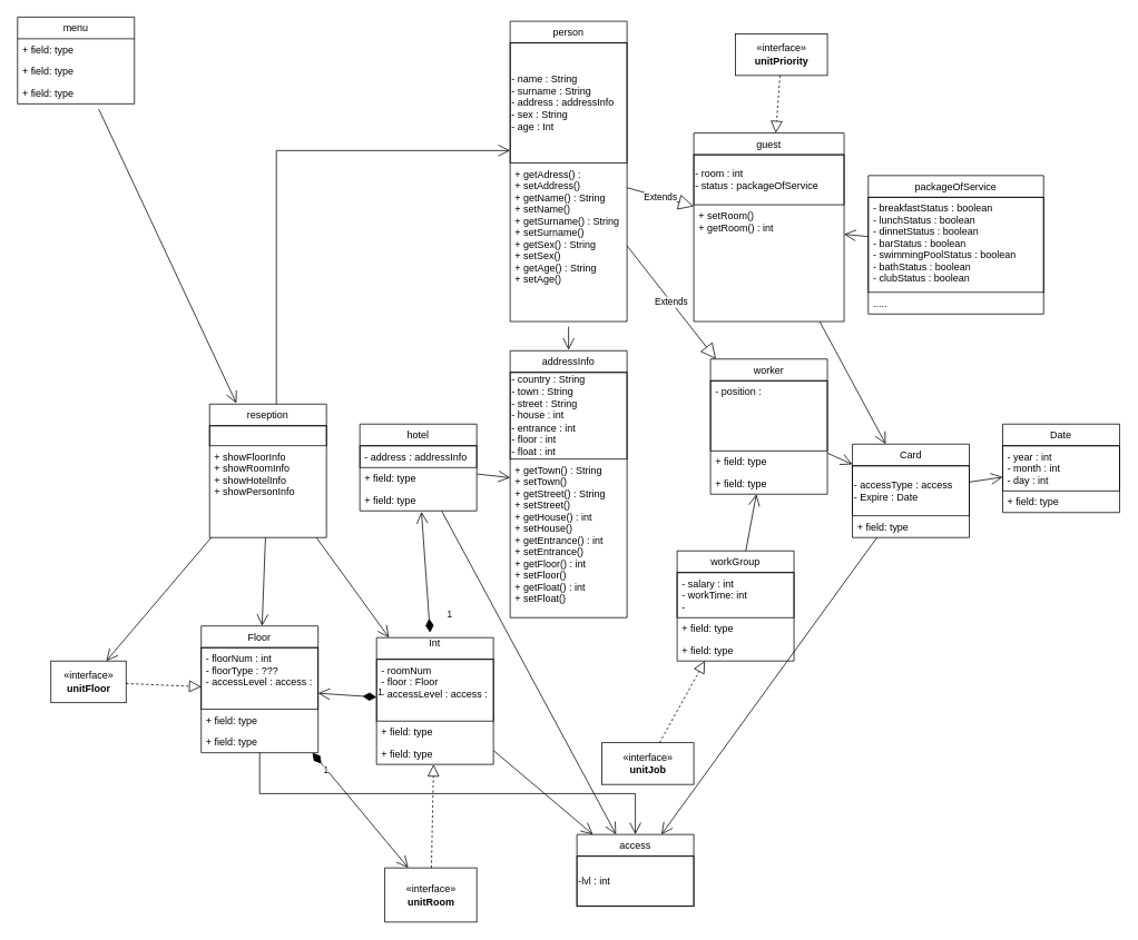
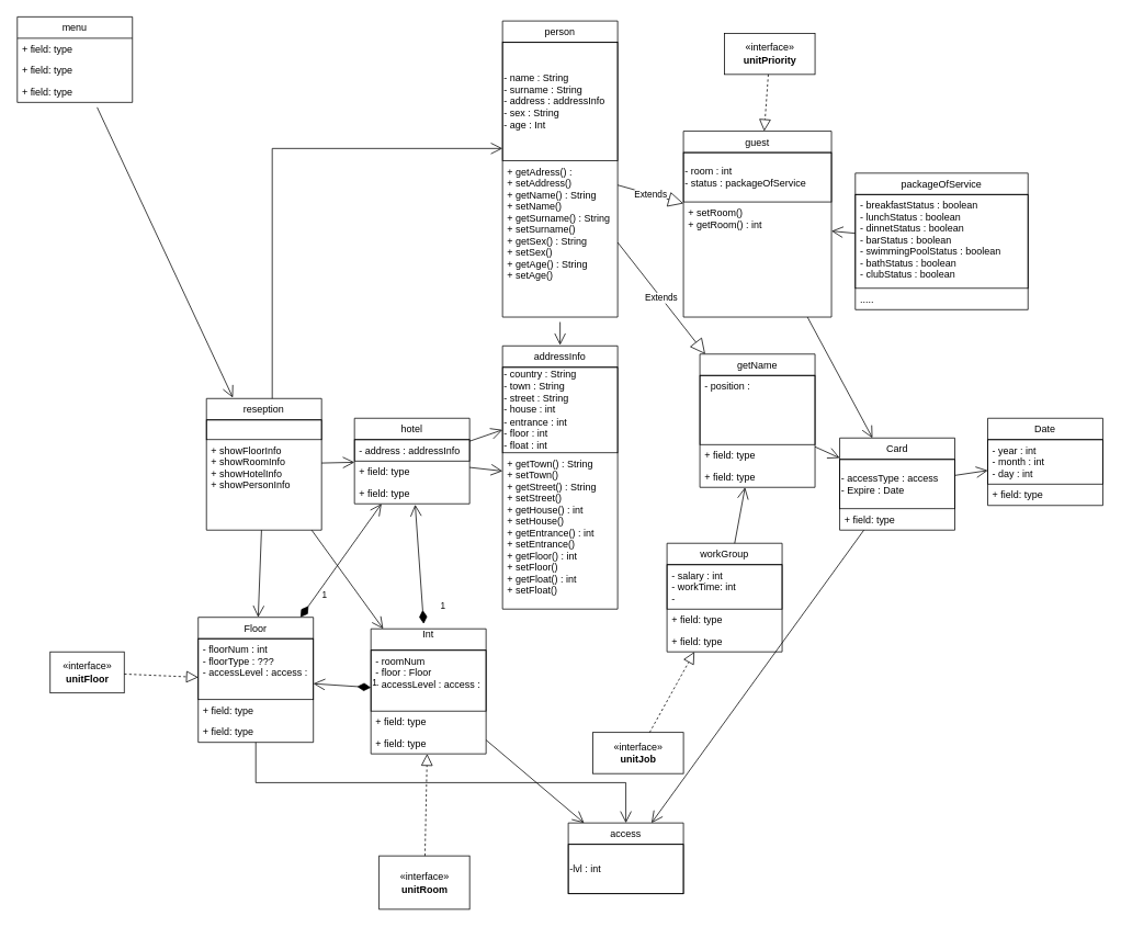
  <mxCell id="0" />
  <mxCell id="1" parent="0" />
  <mxCell id="2" value="Int&#10;" style="swimlane;fontStyle=0;childLayout=stackLayout;horizontal=1;startSize=26;fillColor=none;horizontalStack=0;resizeParent=1;resizeParentMax=0;resizeLast=0;collapsible=1;marginBottom=0;" parent="1" vertex="1"><mxGeometry x="450" y="764" width="140" height="152" as="geometry" /></mxCell>
  <mxCell id="3" value="- roomNum&#10;- floor : Floor&#10;- accessLevel : access :" style="text;strokeColor=default;fillColor=none;align=left;verticalAlign=top;spacingLeft=4;spacingRight=4;overflow=hidden;rotatable=0;points=[[0,0.5],[1,0.5]];portConstraint=eastwest;" parent="2" vertex="1"><mxGeometry y="26" width="140" height="74" as="geometry" /></mxCell>
  <mxCell id="4" value="+ field: type" style="text;strokeColor=none;fillColor=none;align=left;verticalAlign=top;spacingLeft=4;spacingRight=4;overflow=hidden;rotatable=0;points=[[0,0.5],[1,0.5]];portConstraint=eastwest;" parent="2" vertex="1"><mxGeometry y="100" width="140" height="26" as="geometry" /></mxCell>
  <mxCell id="5" value="+ field: type" style="text;strokeColor=none;fillColor=none;align=left;verticalAlign=top;spacingLeft=4;spacingRight=4;overflow=hidden;rotatable=0;points=[[0,0.5],[1,0.5]];portConstraint=eastwest;" parent="2" vertex="1"><mxGeometry y="126" width="140" height="26" as="geometry" /></mxCell>
  <mxCell id="6" value="Card" style="swimlane;fontStyle=0;childLayout=stackLayout;horizontal=1;startSize=26;fillColor=none;horizontalStack=0;resizeParent=1;resizeParentMax=0;resizeLast=0;collapsible=1;marginBottom=0;" parent="1" vertex="1"><mxGeometry x="1020" y="532" width="140" height="112" as="geometry" /></mxCell>
  <mxCell id="7" value="- accessType : access&lt;br&gt;- Expire : Date" style="rounded=0;whiteSpace=wrap;html=1;strokeColor=default;fillColor=none;align=left;" parent="6" vertex="1"><mxGeometry y="26" width="140" height="60" as="geometry" /></mxCell>
  <mxCell id="8" value="+ field: type" style="text;strokeColor=none;fillColor=none;align=left;verticalAlign=top;spacingLeft=4;spacingRight=4;overflow=hidden;rotatable=0;points=[[0,0.5],[1,0.5]];portConstraint=eastwest;" parent="6" vertex="1"><mxGeometry y="86" width="140" height="26" as="geometry" /></mxCell>
  <mxCell id="9" value="Floor" style="swimlane;fontStyle=0;childLayout=stackLayout;horizontal=1;startSize=26;fillColor=none;horizontalStack=0;resizeParent=1;resizeParentMax=0;resizeLast=0;collapsible=1;marginBottom=0;" parent="1" vertex="1"><mxGeometry x="240" y="750" width="140" height="152" as="geometry" /></mxCell>
  <mxCell id="10" value="- floorNum : int&#10;- floorType : ???&#10;- accessLevel : access :" style="text;strokeColor=default;fillColor=none;align=left;verticalAlign=top;spacingLeft=4;spacingRight=4;overflow=hidden;rotatable=0;points=[[0,0.5],[1,0.5]];portConstraint=eastwest;" parent="9" vertex="1"><mxGeometry y="26" width="140" height="74" as="geometry" /></mxCell>
  <mxCell id="11" value="+ field: type" style="text;strokeColor=none;fillColor=none;align=left;verticalAlign=top;spacingLeft=4;spacingRight=4;overflow=hidden;rotatable=0;points=[[0,0.5],[1,0.5]];portConstraint=eastwest;" parent="9" vertex="1"><mxGeometry y="100" width="140" height="26" as="geometry" /></mxCell>
  <mxCell id="12" value="+ field: type" style="text;strokeColor=none;fillColor=none;align=left;verticalAlign=top;spacingLeft=4;spacingRight=4;overflow=hidden;rotatable=0;points=[[0,0.5],[1,0.5]];portConstraint=eastwest;" parent="9" vertex="1"><mxGeometry y="126" width="140" height="26" as="geometry" /></mxCell>
  <mxCell id="13" value="guest" style="swimlane;fontStyle=0;childLayout=stackLayout;horizontal=1;startSize=26;fillColor=none;horizontalStack=0;resizeParent=1;resizeParentMax=0;resizeLast=0;collapsible=1;marginBottom=0;" parent="1" vertex="1"><mxGeometry x="830" y="159" width="180" height="226" as="geometry" /></mxCell>
  <mxCell id="14" value="- room : int&lt;br&gt;- status : packageOfService" style="rounded=0;whiteSpace=wrap;html=1;strokeColor=default;fillColor=none;align=left;" parent="13" vertex="1"><mxGeometry y="26" width="180" height="60" as="geometry" /></mxCell>
  <mxCell id="15" value="+ setRoom()&#10;+ getRoom() : int&#10;" style="text;strokeColor=none;fillColor=none;align=left;verticalAlign=top;spacingLeft=4;spacingRight=4;overflow=hidden;rotatable=0;points=[[0,0.5],[1,0.5]];portConstraint=eastwest;" parent="13" vertex="1"><mxGeometry y="86" width="180" height="140" as="geometry" /></mxCell>
- <mxCell id="16" value="worker" style="swimlane;fontStyle=0;childLayout=stackLayout;horizontal=1;startSize=26;fillColor=none;horizontalStack=0;resizeParent=1;resizeParentMax=0;resizeLast=0;collapsible=1;marginBottom=0;" parent="1" vertex="1"><mxGeometry x="850" y="430" width="140" height="162" as="geometry" /></mxCell>
+ <mxCell id="16" value="getName" style="swimlane;fontStyle=0;childLayout=stackLayout;horizontal=1;startSize=26;fillColor=none;horizontalStack=0;resizeParent=1;resizeParentMax=0;resizeLast=0;collapsible=1;marginBottom=0;" parent="1" vertex="1"><mxGeometry x="850" y="430" width="140" height="162" as="geometry" /></mxCell>
  <mxCell id="17" value="- position : " style="text;strokeColor=default;fillColor=none;align=left;verticalAlign=top;spacingLeft=4;spacingRight=4;overflow=hidden;rotatable=0;points=[[0,0.5],[1,0.5]];portConstraint=eastwest;" parent="16" vertex="1"><mxGeometry y="26" width="140" height="84" as="geometry" /></mxCell>
  <mxCell id="18" value="+ field: type" style="text;strokeColor=none;fillColor=none;align=left;verticalAlign=top;spacingLeft=4;spacingRight=4;overflow=hidden;rotatable=0;points=[[0,0.5],[1,0.5]];portConstraint=eastwest;" parent="16" vertex="1"><mxGeometry y="110" width="140" height="26" as="geometry" /></mxCell>
  <mxCell id="19" value="+ field: type" style="text;strokeColor=none;fillColor=none;align=left;verticalAlign=top;spacingLeft=4;spacingRight=4;overflow=hidden;rotatable=0;points=[[0,0.5],[1,0.5]];portConstraint=eastwest;" parent="16" vertex="1"><mxGeometry y="136" width="140" height="26" as="geometry" /></mxCell>
  <mxCell id="20" value="person" style="swimlane;fontStyle=0;childLayout=stackLayout;horizontal=1;startSize=26;fillColor=none;horizontalStack=0;resizeParent=1;resizeParentMax=0;resizeLast=0;collapsible=1;marginBottom=0;" parent="1" vertex="1"><mxGeometry x="610" y="25" width="140" height="360" as="geometry" /></mxCell>
  <mxCell id="21" value="- name : String&lt;br&gt;- surname : String&lt;br&gt;- address : addressInfo&lt;br&gt;- sex : String&lt;br&gt;- age : Int" style="rounded=0;whiteSpace=wrap;html=1;strokeColor=default;fillColor=none;align=left;" parent="20" vertex="1"><mxGeometry y="26" width="140" height="144" as="geometry" /></mxCell>
  <mxCell id="22" value="+ getAdress() :  &#10;+ setAddress()&#10;+ getName() : String&#10;+ setName()&#10;+ getSurname() : String&#10;+ setSurname()&#10;+ getSex() : String&#10;+ setSex()&#10;+ getAge() : String&#10;+ setAge()" style="text;strokeColor=none;fillColor=none;align=left;verticalAlign=top;spacingLeft=4;spacingRight=4;overflow=hidden;rotatable=0;points=[[0,0.5],[1,0.5]];portConstraint=eastwest;" parent="20" vertex="1"><mxGeometry y="170" width="140" height="190" as="geometry" /></mxCell>
  <mxCell id="23" value="workGroup" style="swimlane;fontStyle=0;childLayout=stackLayout;horizontal=1;startSize=26;fillColor=none;horizontalStack=0;resizeParent=1;resizeParentMax=0;resizeLast=0;collapsible=1;marginBottom=0;" parent="1" vertex="1"><mxGeometry x="810" y="660" width="140" height="132" as="geometry" /></mxCell>
  <mxCell id="24" value="- salary : int&#10;- workTime: int&#10;-" style="text;strokeColor=default;fillColor=none;align=left;verticalAlign=top;spacingLeft=4;spacingRight=4;overflow=hidden;rotatable=0;points=[[0,0.5],[1,0.5]];portConstraint=eastwest;" parent="23" vertex="1"><mxGeometry y="26" width="140" height="54" as="geometry" /></mxCell>
  <mxCell id="25" value="+ field: type" style="text;strokeColor=none;fillColor=none;align=left;verticalAlign=top;spacingLeft=4;spacingRight=4;overflow=hidden;rotatable=0;points=[[0,0.5],[1,0.5]];portConstraint=eastwest;" parent="23" vertex="1"><mxGeometry y="80" width="140" height="26" as="geometry" /></mxCell>
  <mxCell id="26" value="+ field: type" style="text;strokeColor=none;fillColor=none;align=left;verticalAlign=top;spacingLeft=4;spacingRight=4;overflow=hidden;rotatable=0;points=[[0,0.5],[1,0.5]];portConstraint=eastwest;" parent="23" vertex="1"><mxGeometry y="106" width="140" height="26" as="geometry" /></mxCell>
  <mxCell id="27" value="access" style="swimlane;fontStyle=0;childLayout=stackLayout;horizontal=1;startSize=26;fillColor=none;horizontalStack=0;resizeParent=1;resizeParentMax=0;resizeLast=0;collapsible=1;marginBottom=0;" parent="1" vertex="1"><mxGeometry x="690" y="1000" width="140" height="86" as="geometry" /></mxCell>
  <mxCell id="28" value="-lvl : int" style="rounded=0;whiteSpace=wrap;html=1;strokeColor=default;fillColor=none;align=left;" parent="27" vertex="1"><mxGeometry y="26" width="140" height="60" as="geometry" /></mxCell>
  <mxCell id="29" value="Extends" style="endArrow=block;endSize=16;endFill=0;html=1;rounded=0;" parent="1" source="20" target="13" edge="1"><mxGeometry width="160" relative="1" as="geometry"><mxPoint x="1250" y="534" as="sourcePoint" /><mxPoint x="1410" y="534" as="targetPoint" /></mxGeometry></mxCell>
  <mxCell id="30" value="Extends" style="endArrow=block;endSize=16;endFill=0;html=1;rounded=0;" parent="1" source="20" target="16" edge="1"><mxGeometry width="160" relative="1" as="geometry"><mxPoint x="1250" y="534" as="sourcePoint" /><mxPoint x="1410" y="534" as="targetPoint" /></mxGeometry></mxCell>
  <mxCell id="31" value="«interface»&lt;br&gt;&lt;b&gt;unitJob&lt;/b&gt;" style="html=1;" parent="1" vertex="1"><mxGeometry x="720" y="890" width="110" height="50" as="geometry" /></mxCell>
  <mxCell id="32" value="«interface»&lt;br&gt;&lt;b&gt;unitRoom&lt;/b&gt;" style="html=1;" parent="1" vertex="1"><mxGeometry x="460" y="1040" width="110" height="65" as="geometry" /></mxCell>
  <mxCell id="33" value="" style="endArrow=block;dashed=1;endFill=0;endSize=12;html=1;rounded=0;" parent="1" source="31" target="23" edge="1"><mxGeometry width="160" relative="1" as="geometry"><mxPoint x="635" y="1142" as="sourcePoint" /><mxPoint x="655" y="996" as="targetPoint" /></mxGeometry></mxCell>
  <mxCell id="34" value="1" style="endArrow=open;html=1;endSize=12;startArrow=diamondThin;startSize=14;startFill=1;align=left;verticalAlign=bottom;rounded=0;" parent="1" source="2" target="9" edge="1"><mxGeometry x="-1" y="3" relative="1" as="geometry"><mxPoint x="360" y="660" as="sourcePoint" /><mxPoint x="350" y="635" as="targetPoint" /></mxGeometry></mxCell>
- <mxCell id="35" value="1" style="endArrow=open;html=1;endSize=12;startArrow=diamondThin;startSize=14;startFill=1;align=left;verticalAlign=bottom;rounded=0;elbow=vertical;" parent="1" source="9" target="32" edge="1"><mxGeometry x="-0.654" y="-10" relative="1" as="geometry"><mxPoint x="360" y="460" as="sourcePoint" /><mxPoint x="370" y="852" as="targetPoint" /><mxPoint as="offset" /></mxGeometry></mxCell>
+ <mxCell id="35" value="1" style="endArrow=open;html=1;endSize=12;startArrow=diamondThin;startSize=14;startFill=1;align=left;verticalAlign=bottom;rounded=0;elbow=vertical;" parent="1" source="9" target="54" edge="1"><mxGeometry x="-0.654" y="-10" relative="1" as="geometry"><mxPoint x="360" y="460" as="sourcePoint" /><mxPoint x="370" y="852" as="targetPoint" /><mxPoint as="offset" /></mxGeometry></mxCell>
  <mxCell id="36" value="" style="endArrow=open;endFill=1;endSize=12;html=1;rounded=0;" parent="1" source="16" target="6" edge="1"><mxGeometry width="160" relative="1" as="geometry"><mxPoint x="725" y="1182" as="sourcePoint" /><mxPoint x="885" y="1182" as="targetPoint" /></mxGeometry></mxCell>
  <mxCell id="37" value="" style="endArrow=block;dashed=1;endFill=0;endSize=12;html=1;rounded=0;" parent="1" source="32" target="2" edge="1"><mxGeometry width="160" relative="1" as="geometry"><mxPoint x="70" y="730" as="sourcePoint" /><mxPoint x="230" y="730" as="targetPoint" /></mxGeometry></mxCell>
  <mxCell id="38" value="«interface»&lt;br&gt;&lt;b&gt;unitFloor&lt;/b&gt;" style="html=1;" parent="1" vertex="1"><mxGeometry x="60" y="792" width="90" height="50" as="geometry" /></mxCell>
  <mxCell id="39" value="" style="endArrow=block;dashed=1;endFill=0;endSize=12;html=1;rounded=0;" parent="1" source="38" target="9" edge="1"><mxGeometry width="160" relative="1" as="geometry"><mxPoint x="190" y="740" as="sourcePoint" /><mxPoint x="350" y="740" as="targetPoint" /></mxGeometry></mxCell>
  <mxCell id="40" value="" style="endArrow=open;endFill=1;endSize=12;html=1;rounded=0;elbow=vertical;edgeStyle=elbowEdgeStyle;" parent="1" source="9" target="27" edge="1"><mxGeometry width="160" relative="1" as="geometry"><mxPoint x="200" y="170" as="sourcePoint" /><mxPoint x="360" y="170" as="targetPoint" /></mxGeometry></mxCell>
  <mxCell id="41" value="" style="endArrow=open;endFill=1;endSize=12;html=1;rounded=0;elbow=vertical;" parent="1" source="2" target="27" edge="1"><mxGeometry width="160" relative="1" as="geometry"><mxPoint x="200" y="170" as="sourcePoint" /><mxPoint x="360" y="170" as="targetPoint" /></mxGeometry></mxCell>
  <mxCell id="42" value="packageOfService" style="swimlane;fontStyle=0;childLayout=stackLayout;horizontal=1;startSize=26;fillColor=none;horizontalStack=0;resizeParent=1;resizeParentMax=0;resizeLast=0;collapsible=1;marginBottom=0;" parent="1" vertex="1"><mxGeometry x="1039" y="210" width="210" height="166" as="geometry" /></mxCell>
  <mxCell id="43" value="- breakfastStatus : boolean&#10;- lunchStatus : boolean&#10;- dinnetStatus : boolean&#10;- barStatus : boolean&#10;- swimmingPoolStatus : boolean&#10;- bathStatus : boolean&#10;- clubStatus : boolean&#10;&#10;" style="text;strokeColor=default;fillColor=none;align=left;verticalAlign=top;spacingLeft=4;spacingRight=4;overflow=hidden;rotatable=0;points=[[0,0.5],[1,0.5]];portConstraint=eastwest;" parent="42" vertex="1"><mxGeometry y="26" width="210" height="114" as="geometry" /></mxCell>
  <mxCell id="44" value="....." style="text;strokeColor=none;fillColor=none;align=left;verticalAlign=top;spacingLeft=4;spacingRight=4;overflow=hidden;rotatable=0;points=[[0,0.5],[1,0.5]];portConstraint=eastwest;" parent="42" vertex="1"><mxGeometry y="140" width="210" height="26" as="geometry" /></mxCell>
  <mxCell id="45" value="" style="endArrow=open;endFill=1;endSize=12;html=1;rounded=0;" parent="1" source="42" target="13" edge="1"><mxGeometry width="160" relative="1" as="geometry"><mxPoint x="1100" y="670" as="sourcePoint" /><mxPoint x="1180" y="655" as="targetPoint" /></mxGeometry></mxCell>
  <mxCell id="46" value="" style="endArrow=open;endFill=1;endSize=12;html=1;rounded=0;" parent="1" source="23" target="16" edge="1"><mxGeometry width="160" relative="1" as="geometry"><mxPoint x="1100" y="670" as="sourcePoint" /><mxPoint x="1260" y="670" as="targetPoint" /></mxGeometry></mxCell>
  <mxCell id="47" value="«interface»&lt;br&gt;&lt;b&gt;unitPriority&lt;/b&gt;" style="html=1;" parent="1" vertex="1"><mxGeometry x="880" y="40" width="110" height="50" as="geometry" /></mxCell>
  <mxCell id="48" value="" style="endArrow=open;endFill=1;endSize=12;html=1;rounded=0;" parent="1" source="13" target="6" edge="1"><mxGeometry width="160" relative="1" as="geometry"><mxPoint x="1095" y="1002" as="sourcePoint" /><mxPoint x="1255" y="1002" as="targetPoint" /></mxGeometry></mxCell>
  <mxCell id="49" value="" style="endArrow=block;dashed=1;endFill=0;endSize=12;html=1;rounded=0;" parent="1" source="47" target="13" edge="1"><mxGeometry width="160" relative="1" as="geometry"><mxPoint x="1095" y="902" as="sourcePoint" /><mxPoint x="1255" y="902" as="targetPoint" /></mxGeometry></mxCell>
  <mxCell id="50" value="menu" style="swimlane;fontStyle=0;childLayout=stackLayout;horizontal=1;startSize=26;fillColor=none;horizontalStack=0;resizeParent=1;resizeParentMax=0;resizeLast=0;collapsible=1;marginBottom=0;" parent="1" vertex="1"><mxGeometry x="20" y="20" width="140" height="104" as="geometry" /></mxCell>
  <mxCell id="51" value="+ field: type" style="text;strokeColor=none;fillColor=none;align=left;verticalAlign=top;spacingLeft=4;spacingRight=4;overflow=hidden;rotatable=0;points=[[0,0.5],[1,0.5]];portConstraint=eastwest;" parent="50" vertex="1"><mxGeometry y="26" width="140" height="26" as="geometry" /></mxCell>
  <mxCell id="52" value="+ field: type" style="text;strokeColor=none;fillColor=none;align=left;verticalAlign=top;spacingLeft=4;spacingRight=4;overflow=hidden;rotatable=0;points=[[0,0.5],[1,0.5]];portConstraint=eastwest;" parent="50" vertex="1"><mxGeometry y="52" width="140" height="26" as="geometry" /></mxCell>
  <mxCell id="53" value="+ field: type" style="text;strokeColor=none;fillColor=none;align=left;verticalAlign=top;spacingLeft=4;spacingRight=4;overflow=hidden;rotatable=0;points=[[0,0.5],[1,0.5]];portConstraint=eastwest;" parent="50" vertex="1"><mxGeometry y="78" width="140" height="26" as="geometry" /></mxCell>
  <mxCell id="54" value="hotel" style="swimlane;fontStyle=0;childLayout=stackLayout;horizontal=1;startSize=26;fillColor=none;horizontalStack=0;resizeParent=1;resizeParentMax=0;resizeLast=0;collapsible=1;marginBottom=0;" parent="1" vertex="1"><mxGeometry x="430" y="508" width="140" height="104" as="geometry" /></mxCell>
  <mxCell id="55" value="- address : addressInfo" style="text;strokeColor=default;fillColor=none;align=left;verticalAlign=top;spacingLeft=4;spacingRight=4;overflow=hidden;rotatable=0;points=[[0,0.5],[1,0.5]];portConstraint=eastwest;" parent="54" vertex="1"><mxGeometry y="26" width="140" height="26" as="geometry" /></mxCell>
  <mxCell id="56" value="+ field: type" style="text;strokeColor=none;fillColor=none;align=left;verticalAlign=top;spacingLeft=4;spacingRight=4;overflow=hidden;rotatable=0;points=[[0,0.5],[1,0.5]];portConstraint=eastwest;" parent="54" vertex="1"><mxGeometry y="52" width="140" height="26" as="geometry" /></mxCell>
  <mxCell id="57" value="+ field: type" style="text;strokeColor=none;fillColor=none;align=left;verticalAlign=top;spacingLeft=4;spacingRight=4;overflow=hidden;rotatable=0;points=[[0,0.5],[1,0.5]];portConstraint=eastwest;" parent="54" vertex="1"><mxGeometry y="78" width="140" height="26" as="geometry" /></mxCell>
  <mxCell id="58" value="" style="endArrow=open;endFill=1;endSize=12;html=1;rounded=0;" parent="1" source="6" target="27" edge="1"><mxGeometry width="160" relative="1" as="geometry"><mxPoint x="545" y="1102" as="sourcePoint" /><mxPoint x="705" y="1102" as="targetPoint" /></mxGeometry></mxCell>
- <mxCell id="59" value="" style="endArrow=open;endFill=1;endSize=12;html=1;rounded=0;" parent="1" source="54" target="27" edge="1"><mxGeometry width="160" relative="1" as="geometry"><mxPoint x="370" y="800" as="sourcePoint" /><mxPoint x="530" y="800" as="targetPoint" /></mxGeometry></mxCell>
+ <mxCell id="59" value="" style="endArrow=open;endFill=1;endSize=12;html=1;rounded=0;" parent="1" source="54" target="65" edge="1"><mxGeometry width="160" relative="1" as="geometry"><mxPoint x="370" y="800" as="sourcePoint" /><mxPoint x="530" y="800" as="targetPoint" /></mxGeometry></mxCell>
  <mxCell id="60" value="reseption" style="swimlane;fontStyle=0;childLayout=stackLayout;horizontal=1;startSize=26;fillColor=none;horizontalStack=0;resizeParent=1;resizeParentMax=0;resizeLast=0;collapsible=1;marginBottom=0;" parent="1" vertex="1"><mxGeometry x="250" y="484" width="140" height="160" as="geometry" /></mxCell>
  <mxCell id="61" value="" style="text;strokeColor=default;fillColor=none;align=left;verticalAlign=top;spacingLeft=4;spacingRight=4;overflow=hidden;rotatable=0;points=[[0,0.5],[1,0.5]];portConstraint=eastwest;" parent="60" vertex="1"><mxGeometry y="26" width="140" height="24" as="geometry" /></mxCell>
  <mxCell id="62" value="+ showFloorInfo&#10;+ showRoomInfo&#10;+ showHotelInfo&#10;+ showPersonInfo" style="text;strokeColor=none;fillColor=none;align=left;verticalAlign=top;spacingLeft=4;spacingRight=4;overflow=hidden;rotatable=0;points=[[0,0.5],[1,0.5]];portConstraint=eastwest;" parent="60" vertex="1"><mxGeometry y="50" width="140" height="110" as="geometry" /></mxCell>
  <mxCell id="63" value="" style="endArrow=open;endFill=1;endSize=12;html=1;rounded=0;sourcePerimeterSpacing=6;targetPerimeterSpacing=1;strokeWidth=1;" parent="1" source="50" target="60" edge="1"><mxGeometry width="160" relative="1" as="geometry"><mxPoint x="310" y="560" as="sourcePoint" /><mxPoint x="470" y="560" as="targetPoint" /></mxGeometry></mxCell>
  <mxCell id="64" value="addressInfo" style="swimlane;fontStyle=0;childLayout=stackLayout;horizontal=1;startSize=26;fillColor=none;horizontalStack=0;resizeParent=1;resizeParentMax=0;resizeLast=0;collapsible=1;marginBottom=0;strokeColor=default;" parent="1" vertex="1"><mxGeometry x="610" y="420" width="140" height="320" as="geometry" /></mxCell>
  <mxCell id="65" value="- country : String&lt;br&gt;- town : String&lt;br&gt;- street : String&lt;br&gt;- house : int&lt;br&gt;- entrance : int&lt;br&gt;- floor : int&lt;br&gt;- float : int" style="rounded=0;whiteSpace=wrap;html=1;strokeColor=default;fillColor=none;align=left;" parent="64" vertex="1"><mxGeometry y="26" width="140" height="104" as="geometry" /></mxCell>
  <mxCell id="66" value="+ getTown() : String&#10;+ setTown()&#10;+ getStreet() : String&#10;+ setStreet()&#10;+ getHouse() : int&#10;+ setHouse()&#10;+ getEntrance() : int&#10;+ setEntrance()&#10;+ getFloor() : int&#10;+ setFloor()&#10;+ getFloat() : int&#10;+ setFloat()" style="text;strokeColor=none;fillColor=none;align=left;verticalAlign=top;spacingLeft=4;spacingRight=4;overflow=hidden;rotatable=0;points=[[0,0.5],[1,0.5]];portConstraint=eastwest;" parent="64" vertex="1"><mxGeometry y="130" width="140" height="190" as="geometry" /></mxCell>
  <mxCell id="67" value="" style="endArrow=open;endFill=1;endSize=12;html=1;rounded=0;sourcePerimeterSpacing=6;targetPerimeterSpacing=1;strokeWidth=1;elbow=vertical;" parent="1" source="20" target="64" edge="1"><mxGeometry width="160" relative="1" as="geometry"><mxPoint x="310" y="190" as="sourcePoint" /><mxPoint x="470" y="190" as="targetPoint" /></mxGeometry></mxCell>
  <mxCell id="68" value="1" style="endArrow=open;html=1;endSize=12;startArrow=diamondThin;startSize=14;startFill=1;align=left;verticalAlign=bottom;rounded=0;sourcePerimeterSpacing=6;targetPerimeterSpacing=1;strokeWidth=1;elbow=vertical;" parent="1" source="2" target="54" edge="1"><mxGeometry x="-0.834" y="-20" relative="1" as="geometry"><mxPoint x="200" y="710" as="sourcePoint" /><mxPoint x="360" y="710" as="targetPoint" /><mxPoint as="offset" /></mxGeometry></mxCell>
  <mxCell id="69" value="" style="endArrow=open;endFill=1;endSize=12;html=1;rounded=0;" parent="1" source="54" target="64" edge="1"><mxGeometry width="160" relative="1" as="geometry"><mxPoint x="550" y="320" as="sourcePoint" /><mxPoint x="710" y="320" as="targetPoint" /></mxGeometry></mxCell>
  <mxCell id="70" value="Date" style="swimlane;fontStyle=0;childLayout=stackLayout;horizontal=1;startSize=26;fillColor=none;horizontalStack=0;resizeParent=1;resizeParentMax=0;resizeLast=0;collapsible=1;marginBottom=0;strokeColor=default;" parent="1" vertex="1"><mxGeometry x="1200" y="508" width="140" height="106" as="geometry" /></mxCell>
  <mxCell id="71" value="- year : int&#10;- month : int&#10;- day : int" style="text;strokeColor=default;fillColor=none;align=left;verticalAlign=top;spacingLeft=4;spacingRight=4;overflow=hidden;rotatable=0;points=[[0,0.5],[1,0.5]];portConstraint=eastwest;" parent="70" vertex="1"><mxGeometry y="26" width="140" height="54" as="geometry" /></mxCell>
  <mxCell id="72" value="+ field: type" style="text;strokeColor=none;fillColor=none;align=left;verticalAlign=top;spacingLeft=4;spacingRight=4;overflow=hidden;rotatable=0;points=[[0,0.5],[1,0.5]];portConstraint=eastwest;" parent="70" vertex="1"><mxGeometry y="80" width="140" height="26" as="geometry" /></mxCell>
  <mxCell id="73" value="" style="endArrow=open;endFill=1;endSize=12;html=1;rounded=0;" parent="1" source="6" target="70" edge="1"><mxGeometry width="160" relative="1" as="geometry"><mxPoint x="550" y="1100" as="sourcePoint" /><mxPoint x="710" y="1100" as="targetPoint" /></mxGeometry></mxCell>
- <mxCell id="74" value="" style="endArrow=open;endFill=1;endSize=12;html=1;rounded=0;" parent="1" source="60" target="38" edge="1"><mxGeometry width="160" relative="1" as="geometry"><mxPoint x="550" y="390" as="sourcePoint" /><mxPoint x="710" y="390" as="targetPoint" /></mxGeometry></mxCell>
+ <mxCell id="74" value="" style="endArrow=open;endFill=1;endSize=12;html=1;rounded=0;" parent="1" source="60" target="54" edge="1"><mxGeometry width="160" relative="1" as="geometry"><mxPoint x="550" y="390" as="sourcePoint" /><mxPoint x="710" y="390" as="targetPoint" /></mxGeometry></mxCell>
  <mxCell id="75" value="" style="endArrow=open;endFill=1;endSize=12;html=1;rounded=0;edgeStyle=orthogonalEdgeStyle;" parent="1" source="60" target="20" edge="1"><mxGeometry width="160" relative="1" as="geometry"><mxPoint x="580" y="360" as="sourcePoint" /><mxPoint x="740" y="360" as="targetPoint" /><Array as="points"><mxPoint x="330" y="180" /></Array></mxGeometry></mxCell>
  <mxCell id="76" value="" style="endArrow=open;endFill=1;endSize=12;html=1;rounded=0;" parent="1" source="60" target="2" edge="1"><mxGeometry width="160" relative="1" as="geometry"><mxPoint x="580" y="560" as="sourcePoint" /><mxPoint x="740" y="560" as="targetPoint" /></mxGeometry></mxCell>
  <mxCell id="77" value="" style="endArrow=open;endFill=1;endSize=12;html=1;rounded=0;" parent="1" source="60" target="9" edge="1"><mxGeometry width="160" relative="1" as="geometry"><mxPoint x="580" y="760" as="sourcePoint" /><mxPoint x="740" y="760" as="targetPoint" /></mxGeometry></mxCell>
